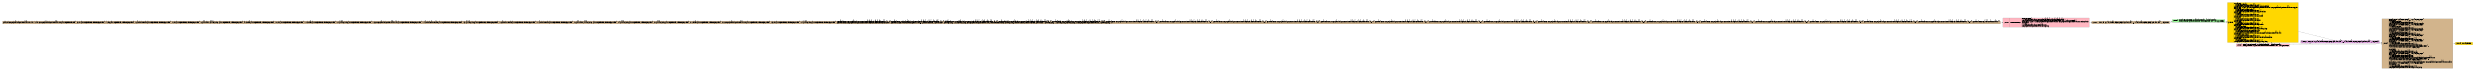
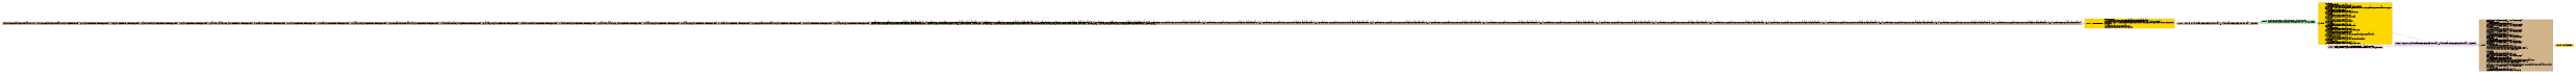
  digraph {
    fontname="DejaVu Serif"
    rankdir=LR
    node [fillcolor=tan fontname="DejaVu Serif" shape=record style=filled]
    edge [fontname="DejaVu Serif"]
-   n1 [fillcolor=lightpink label="{0\:\ 0x0000|MTH_ENTER_BLOCK\l|0x0000: INVOKE  \l  (r2 I:com.google.android.gms.common.internal.safeparcel.AbstractSafeParcelable)\l com.google.android.gms.common.internal.safeparcel.AbstractSafeParcelable.\<init\>():void type: DIRECT \l0x0003: IPUT  (r3 I:int), (r2 I:com.google.android.gms.internal.ads.zzxx) com.google.android.gms.internal.ads.zzxx.versionCode int \l0x0005: IPUT  \l  (r4 I:long)\l  (r2 I:com.google.android.gms.internal.ads.zzxx)\l com.google.android.gms.internal.ads.zzxx.zzcgo long \l}"]
+   n1 [fillcolor=gold label="{0\:\ 0x0000|MTH_ENTER_BLOCK\l|0x0000: INVOKE  \l  (r2 I:com.google.android.gms.common.internal.safeparcel.AbstractSafeParcelable)\l com.google.android.gms.common.internal.safeparcel.AbstractSafeParcelable.\<init\>():void type: DIRECT \l0x0003: IPUT  (r3 I:int), (r2 I:com.google.android.gms.internal.ads.zzxx) com.google.android.gms.internal.ads.zzxx.versionCode int \l0x0005: IPUT  \l  (r4 I:long)\l  (r2 I:com.google.android.gms.internal.ads.zzxx)\l com.google.android.gms.internal.ads.zzxx.zzcgo long \l}"]
    n2 [label="{1\:\ 0x0007|0x0007: IF  (r6 I:?[int, boolean, OBJECT, ARRAY, byte, short, char]) != (0 ?[int, boolean, OBJECT, ARRAY, byte, short, char])  \-\> B:3:0x000e \l}"]
    n3 [fillcolor=palegreen label="{2\:\ 0x0009|0x0009: NEW_INSTANCE  (r6 I:android.os.Bundle) =  android.os.Bundle \l0x000b: INVOKE  (r6 I:android.os.Bundle) android.os.Bundle.\<init\>():void type: DIRECT \l}"]
    n4 [fillcolor=gold label="{3\:\ 0x000e|0x000e: IPUT  \l  (r6 I:android.os.Bundle)\l  (r2 I:com.google.android.gms.internal.ads.zzxx)\l com.google.android.gms.internal.ads.zzxx.extras android.os.Bundle \l0x0010: IPUT  (r7 I:int), (r2 I:com.google.android.gms.internal.ads.zzxx) com.google.android.gms.internal.ads.zzxx.zzcgp int \l0x0012: IPUT  \l  (r8 I:java.util.List\<java.lang.String\>)\l  (r2 I:com.google.android.gms.internal.ads.zzxx)\l com.google.android.gms.internal.ads.zzxx.zzcgq java.util.List \l0x0014: IPUT  \l  (r9 I:boolean)\l  (r2 I:com.google.android.gms.internal.ads.zzxx)\l com.google.android.gms.internal.ads.zzxx.zzcgr boolean \l0x0016: IPUT  \l  (r10 I:int)\l  (r2 I:com.google.android.gms.internal.ads.zzxx)\l com.google.android.gms.internal.ads.zzxx.zzcgs int \l0x0018: IPUT  \l  (r11 I:boolean)\l  (r2 I:com.google.android.gms.internal.ads.zzxx)\l com.google.android.gms.internal.ads.zzxx.zzbqn boolean \l0x001a: IPUT  \l  (r12 I:java.lang.String)\l  (r2 I:com.google.android.gms.internal.ads.zzxx)\l com.google.android.gms.internal.ads.zzxx.zzcgt java.lang.String \l0x001c: IPUT  \l  (r13 I:com.google.android.gms.internal.ads.zzabz)\l  (r2 I:com.google.android.gms.internal.ads.zzxx)\l com.google.android.gms.internal.ads.zzxx.zzcgu com.google.android.gms.internal.ads.zzabz \l0x001e: IPUT  \l  (r14 I:char.location.Location)\l  (r2 I:com.google.android.gms.internal.ads.zzxx)\l com.google.android.gms.internal.ads.zzxx.zzmw android.location.Location \l0x0020: IPUT  \l  (r15 I:java.lang.String)\l  (r2 I:com.google.android.gms.internal.ads.zzxx)\l com.google.android.gms.internal.ads.zzxx.zzcgv java.lang.String \l}"]
    n5 [fillcolor=plum label="{4\:\ 0x0022|0x0022: IF  (r16 I:?[int, boolean, OBJECT, ARRAY, byte, short, char]) != (0 ?[int, boolean, OBJECT, ARRAY, byte, short, char])  \-\> B:6:0x0029 \l}"]
    n6 [label="{6\:\ 0x0029|0x0029: MOVE  (r0 I:?[OBJECT, ARRAY]) = (r16 I:?[OBJECT, ARRAY]) \l0x002b: IPUT  \l  (r0 I:android.os.Bundle)\l  (r2 I:com.google.android.gms.internal.ads.zzxx)\l com.google.android.gms.internal.ads.zzxx.zzcgw android.os.Bundle \l0x002d: MOVE  (r0 I:?[OBJECT, ARRAY]) = (r17 I:?[OBJECT, ARRAY]) \l0x002f: IPUT  \l  (r0 I:android.os.Bundle)\l  (r2 I:com.google.android.gms.internal.ads.zzxx)\l com.google.android.gms.internal.ads.zzxx.zzcgx android.os.Bundle \l0x0031: MOVE  (r0 I:?[OBJECT, ARRAY]) = (r18 I:?[OBJECT, ARRAY]) \l0x0033: IPUT  \l  (r0 I:java.util.List\<java.lang.String\>)\l  (r2 I:com.google.android.gms.internal.ads.zzxx)\l com.google.android.gms.internal.ads.zzxx.zzcgy java.util.List \l0x0035: MOVE  (r0 I:?[OBJECT, ARRAY]) = (r19 I:?[OBJECT, ARRAY]) \l0x0037: IPUT  \l  (r0 I:java.lang.String)\l  (r2 I:com.google.android.gms.internal.ads.zzxx)\l com.google.android.gms.internal.ads.zzxx.zzcgz java.lang.String \l0x0039: MOVE  (r0 I:?[OBJECT, ARRAY]) = (r20 I:?[OBJECT, ARRAY]) \l0x003b: IPUT  \l  (r0 I:java.lang.String)\l  (r2 I:com.google.android.gms.internal.ads.zzxx)\l com.google.android.gms.internal.ads.zzxx.zzcha java.lang.String \l0x003d: MOVE  (r0 I:?[int, float, boolean, short, byte, char, OBJECT, ARRAY]) = \l  (r21 I:?[int, float, boolean, short, byte, char, OBJECT, ARRAY])\l \l0x003f: IPUT  \l  (r0 I:boolean)\l  (r2 I:com.google.android.gms.internal.ads.zzxx)\l com.google.android.gms.internal.ads.zzxx.zzchb boolean \l0x0041: MOVE  (r0 I:?[OBJECT, ARRAY]) = (r22 I:?[OBJECT, ARRAY]) \l0x0043: IPUT  \l  (r0 I:com.google.android.gms.internal.ads.zzxr)\l  (r2 I:com.google.android.gms.internal.ads.zzxx)\l com.google.android.gms.internal.ads.zzxx.zzchc com.google.android.gms.internal.ads.zzxr \l0x0045: MOVE  (r0 I:?[int, float, boolean, short, byte, char, OBJECT, ARRAY]) = \l  (r23 I:?[int, float, boolean, short, byte, char, OBJECT, ARRAY])\l \l0x0047: IPUT  (r0 I:int), (r2 I:com.google.android.gms.internal.ads.zzxx) com.google.android.gms.internal.ads.zzxx.zzchd int \l0x0049: MOVE  (r0 I:?[OBJECT, ARRAY]) = (r24 I:?[OBJECT, ARRAY]) \l0x004b: IPUT  \l  (r0 I:java.lang.String)\l  (r2 I:com.google.android.gms.internal.ads.zzxx)\l com.google.android.gms.internal.ads.zzxx.zzche java.lang.String \l}"]
    n7 [fillcolor=lightpink label="{5\:\ 0x0024|0x0024: NEW_INSTANCE  (r16 I:android.os.Bundle) =  android.os.Bundle \l0x0026: INVOKE  (r16 I:android.os.Bundle) android.os.Bundle.\<init\>():void type: DIRECT \l}"]
    n8 [fillcolor=gold label="{7\:\ 0x004d|0x004d: RETURN   \l}"]
    n9 [label="{public void com.google.android.gms.internal.ads.zzxx.\<init\>((r2 'this' I:com.google.android.gms.internal.ads.zzxx A[IMMUTABLE_TYPE, THIS]), (r3 I:int A[IMMUTABLE_TYPE, METHOD_ARGUMENT]), (r4 I:long A[IMMUTABLE_TYPE, METHOD_ARGUMENT]), (r6 I:android.os.Bundle A[IMMUTABLE_TYPE, METHOD_ARGUMENT]), (r7 I:int A[IMMUTABLE_TYPE, METHOD_ARGUMENT]), (r8 I:java.util.List\<java.lang.String\> A[IMMUTABLE_TYPE, METHOD_ARGUMENT]), (r9 I:boolean A[IMMUTABLE_TYPE, METHOD_ARGUMENT]), (r10 I:int A[IMMUTABLE_TYPE, METHOD_ARGUMENT]), (r11 I:boolean A[IMMUTABLE_TYPE, METHOD_ARGUMENT]), (r12 I:java.lang.String A[IMMUTABLE_TYPE, METHOD_ARGUMENT]), (r13 I:com.google.android.gms.internal.ads.zzabz A[IMMUTABLE_TYPE, METHOD_ARGUMENT]), (r14 I:android.location.Location A[IMMUTABLE_TYPE, METHOD_ARGUMENT]), (r15 I:java.lang.String A[IMMUTABLE_TYPE, METHOD_ARGUMENT]), (r16 I:android.os.Bundle A[IMMUTABLE_TYPE, METHOD_ARGUMENT]), (r17 I:android.os.Bundle A[IMMUTABLE_TYPE, METHOD_ARGUMENT]), (r18 I:java.util.List\<java.lang.String\> A[IMMUTABLE_TYPE, METHOD_ARGUMENT]), (r19 I:java.lang.String A[IMMUTABLE_TYPE, METHOD_ARGUMENT]), (r20 I:java.lang.String A[IMMUTABLE_TYPE, METHOD_ARGUMENT]), (r21 I:boolean A[IMMUTABLE_TYPE, METHOD_ARGUMENT]), (r22 I:com.google.android.gms.internal.ads.zzxr A[IMMUTABLE_TYPE, METHOD_ARGUMENT]), (r23 I:int A[IMMUTABLE_TYPE, METHOD_ARGUMENT]), (r24 I:java.lang.String A[IMMUTABLE_TYPE, METHOD_ARGUMENT]))  | Annotation[BUILD, com.google.android.gms.common.internal.safeparcel.SafeParcelable$Param, \{id=1\}], Annotation[BUILD, com.google.android.gms.common.internal.safeparcel.SafeParcelable$Param, \{id=2\}], Annotation[BUILD, com.google.android.gms.common.internal.safeparcel.SafeParcelable$Param, \{id=3\}], Annotation[BUILD, com.google.android.gms.common.internal.safeparcel.SafeParcelable$Param, \{id=4\}], Annotation[BUILD, com.google.android.gms.common.internal.safeparcel.SafeParcelable$Param, \{id=5\}], Annotation[BUILD, com.google.android.gms.common.internal.safeparcel.SafeParcelable$Param, \{id=6\}], Annotation[BUILD, com.google.android.gms.common.internal.safeparcel.SafeParcelable$Param, \{id=7\}], Annotation[BUILD, com.google.android.gms.common.internal.safeparcel.SafeParcelable$Param, \{id=8\}], Annotation[BUILD, com.google.android.gms.common.internal.safeparcel.SafeParcelable$Param, \{id=9\}], Annotation[BUILD, com.google.android.gms.common.internal.safeparcel.SafeParcelable$Param, \{id=10\}], Annotation[BUILD, com.google.android.gms.common.internal.safeparcel.SafeParcelable$Param, \{id=11\}], Annotation[BUILD, com.google.android.gms.common.internal.safeparcel.SafeParcelable$Param, \{id=12\}], Annotation[BUILD, com.google.android.gms.common.internal.safeparcel.SafeParcelable$Param, \{id=13\}], Annotation[BUILD, com.google.android.gms.common.internal.safeparcel.SafeParcelable$Param, \{id=14\}], Annotation[BUILD, com.google.android.gms.common.internal.safeparcel.SafeParcelable$Param, \{id=15\}], Annotation[BUILD, com.google.android.gms.common.internal.safeparcel.SafeParcelable$Param, \{id=16\}], Annotation[BUILD, com.google.android.gms.common.internal.safeparcel.SafeParcelable$Param, \{id=17\}], Annotation[BUILD, com.google.android.gms.common.internal.safeparcel.SafeParcelable$Param, \{id=18\}], Annotation[BUILD, com.google.android.gms.common.internal.safeparcel.SafeParcelable$Param, \{id=19\}], Annotation[BUILD, com.google.android.gms.common.internal.safeparcel.SafeParcelable$Param, \{id=20\}], Annotation[BUILD, com.google.android.gms.common.internal.safeparcel.SafeParcelable$Param, \{id=21\}], Annotation[RUNTIME, javax.annotation.Nullable, \{\}]\lAnnotation[BUILD, com.google.android.gms.common.internal.safeparcel.SafeParcelable$Constructor, \{\}], Annotation[SYSTEM, dalvik.annotation.Signature, \{value=[(IJ, Landroid\/os\/Bundle;, I, Ljava\/util\/List, \<, Ljava\/lang\/String;, \>;ZIZ, Ljava\/lang\/String;, Lcom\/google\/android\/gms\/internal\/ads\/zzabz;, Landroid\/location\/Location;, Ljava\/lang\/String;, Landroid\/os\/Bundle;, Landroid\/os\/Bundle;, Ljava\/util\/List, \<, Ljava\/lang\/String;, \>;, Ljava\/lang\/String;, Ljava\/lang\/String;, Z, Lcom\/google\/android\/gms\/internal\/ads\/zzxr;, I, Ljava\/lang\/String;, )V]\}]\l}"]
    n1 -> n2
    n2 -> n3 [style=solid]
    n2 -> n4
    n3 -> n4
    n4 -> n5
    n5 -> n6
    n6 -> n8
    n7 -> n5 [style=dashed]
    n7 -> n6
    n9 -> n1
  }
